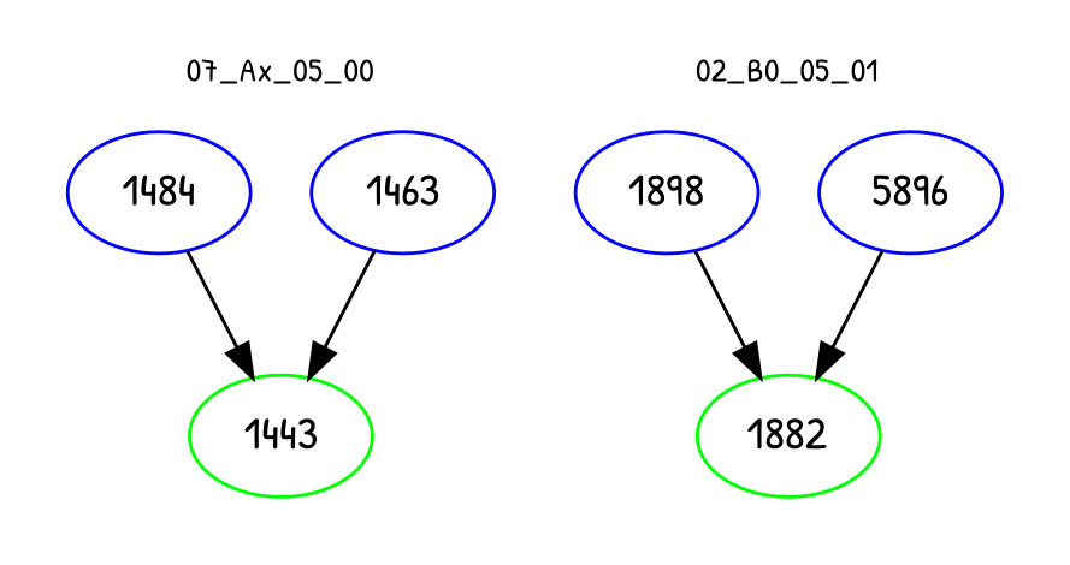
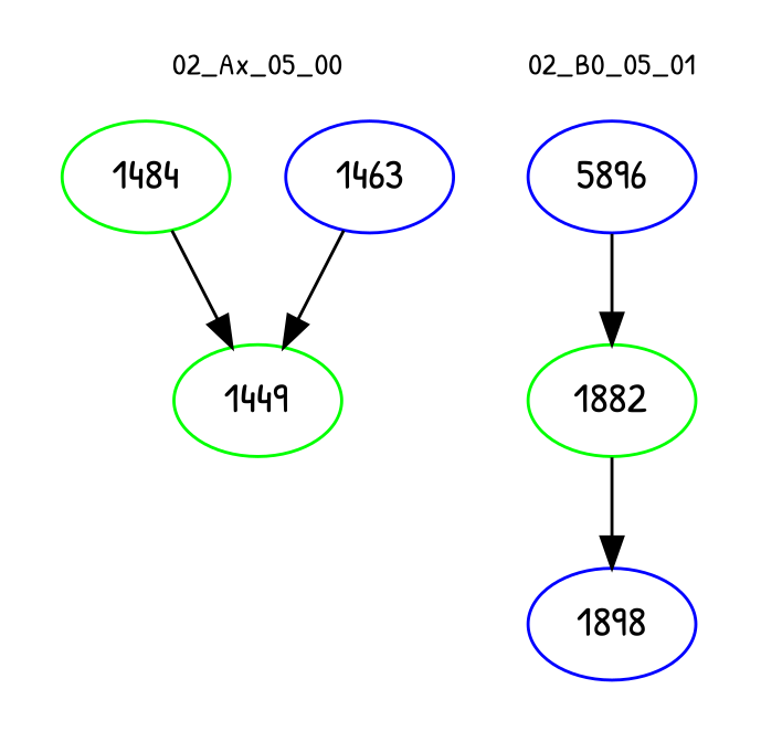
  digraph {
    fontname="Patrick Hand"
    node [color=blue fontname="Patrick Hand"]
    edge [color=black fontname="Patrick Hand"]
    n1 [label=1463]
-   n2 [color=green label=1443]
-   n3 [label=1484]
+   n2 [color=green label=1449]
+   n3 [color=green label=1484]
    n4 [label=5896]
    n5 [color=green label=1882]
    n6 [label=1898]
    subgraph cluster_1 {
      color=white
      fontsize=10
-     label="07_Ax_05_00"
+     label="02_Ax_05_00"
      n1
      n2
      n3
    }
    subgraph cluster_2 {
      color=white
      fontsize=10
      label="02_B0_05_01"
      n4
      n5
      n6
    }
    n1 -> n2
    n3 -> n2
    n4 -> n5
-   n6 -> n5
+   n5 -> n6
  }
